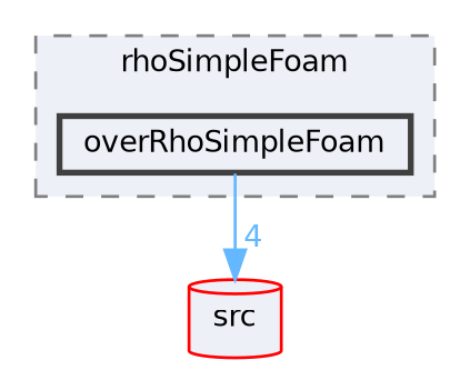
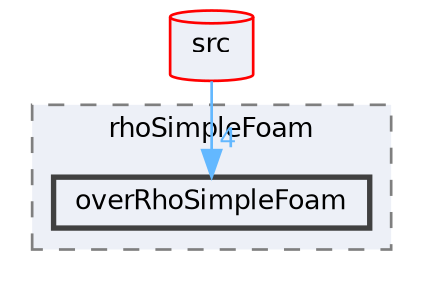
  digraph {
    compound=true
    node [fillcolor="#edf0f7" fontname=Helvetica fontsize=10]
    n1 [color=grey25 height=0.2 label=overRhoSimpleFoam shape=box style="filled,bold" width=0.4]
    n2 [color=red height=0.2 label=src shape=cylinder style=filled width=0.4]
    subgraph cluster_1 {
      bgcolor="#edf0f7"
      fontname=Helvetica
      fontsize=10
      label=rhoSimpleFoam
      pencolor=grey50
      style="filled,dashed"
      n1
    }
-   n1 -> n2 [color=steelblue1 fontcolor=steelblue1 fontname=Helvetica fontsize=10 headlabel=4 labeldistance=1.5 labelfontname=Helvetica labelfontsize=10 arrowhead=normal]
+   n2 -> n1 [color=steelblue1 fontcolor=steelblue1 fontname=Helvetica fontsize=10 headlabel=4 labeldistance=1.5 labelfontname=Helvetica labelfontsize=10 arrowhead=normal]
  }
